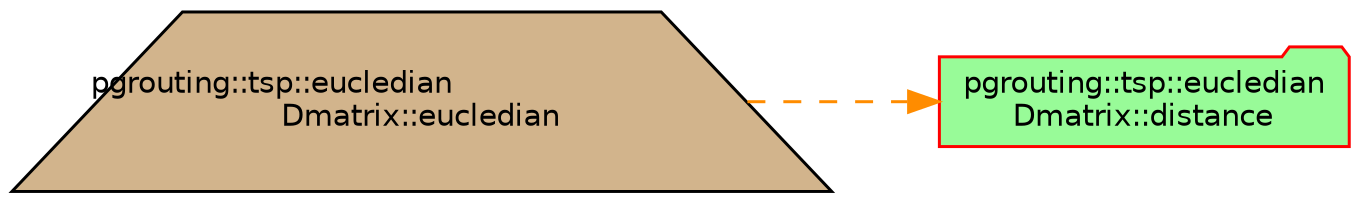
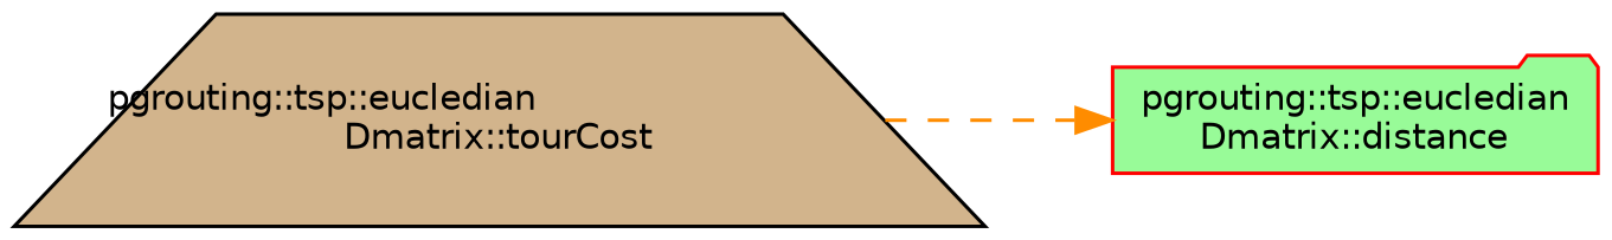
  digraph {
    rankdir=LR
    node [fontname=Helvetica fontsize=10 style=filled]
-   n1 [color=black fillcolor=tan fontcolor=black height=0.2 label="pgrouting::tsp::eucledian\lDmatrix::eucledian" shape=trapezium width=0.4]
+   n1 [color=black fillcolor=tan fontcolor=black height=0.2 label="pgrouting::tsp::eucledian\lDmatrix::tourCost" shape=trapezium width=0.4]
    n2 [color=red fillcolor=palegreen height=0.2 label="pgrouting::tsp::eucledian\lDmatrix::distance" shape=folder width=0.4]
    n1 -> n2 [color=darkorange fontname=Helvetica fontsize=10 labelfontname=Helvetica labelfontsize=10 style=dashed]
  }
